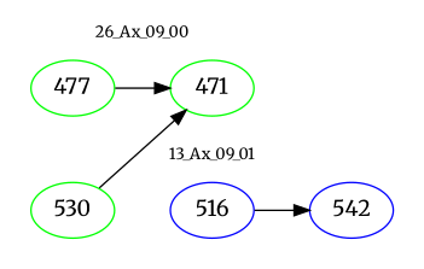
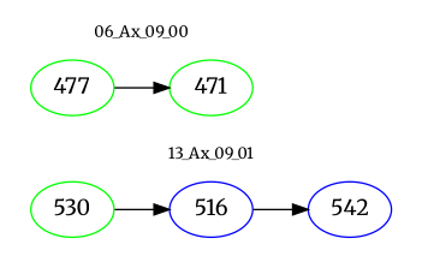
  digraph {
    fontname=Merriweather
    rankdir=LR
    node [color=green fontname=Merriweather]
    edge [color=black fontname=Merriweather]
    n1 [label=477]
    n2 [label=471]
    n3 [label=530]
    n4 [color=blue label=516]
    n5 [color=blue label=542]
    subgraph cluster_1 {
      color=white
      fontsize=10
-     label="26_Ax_09_00"
+     label="06_Ax_09_00"
      n1
      n2
    }
    subgraph cluster_2 {
      color=white
      fontsize=10
      label="13_Ax_09_01"
      n3
      n4
      n5
    }
    n1 -> n2
-   n3 -> n2
+   n3 -> n4
    n4 -> n5
  }
